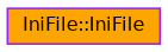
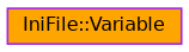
  digraph {
    rankdir=LR
-   n1 [color=purple fillcolor=orange fontname=Helvetica fontsize=10 height=0.2 label="IniFile::IniFile" shape=record style=filled width=0.4]
+   n1 [color=purple fillcolor=orange fontname=Helvetica fontsize=10 height=0.2 label="IniFile::Variable" shape=record style=filled width=0.4]
  }
